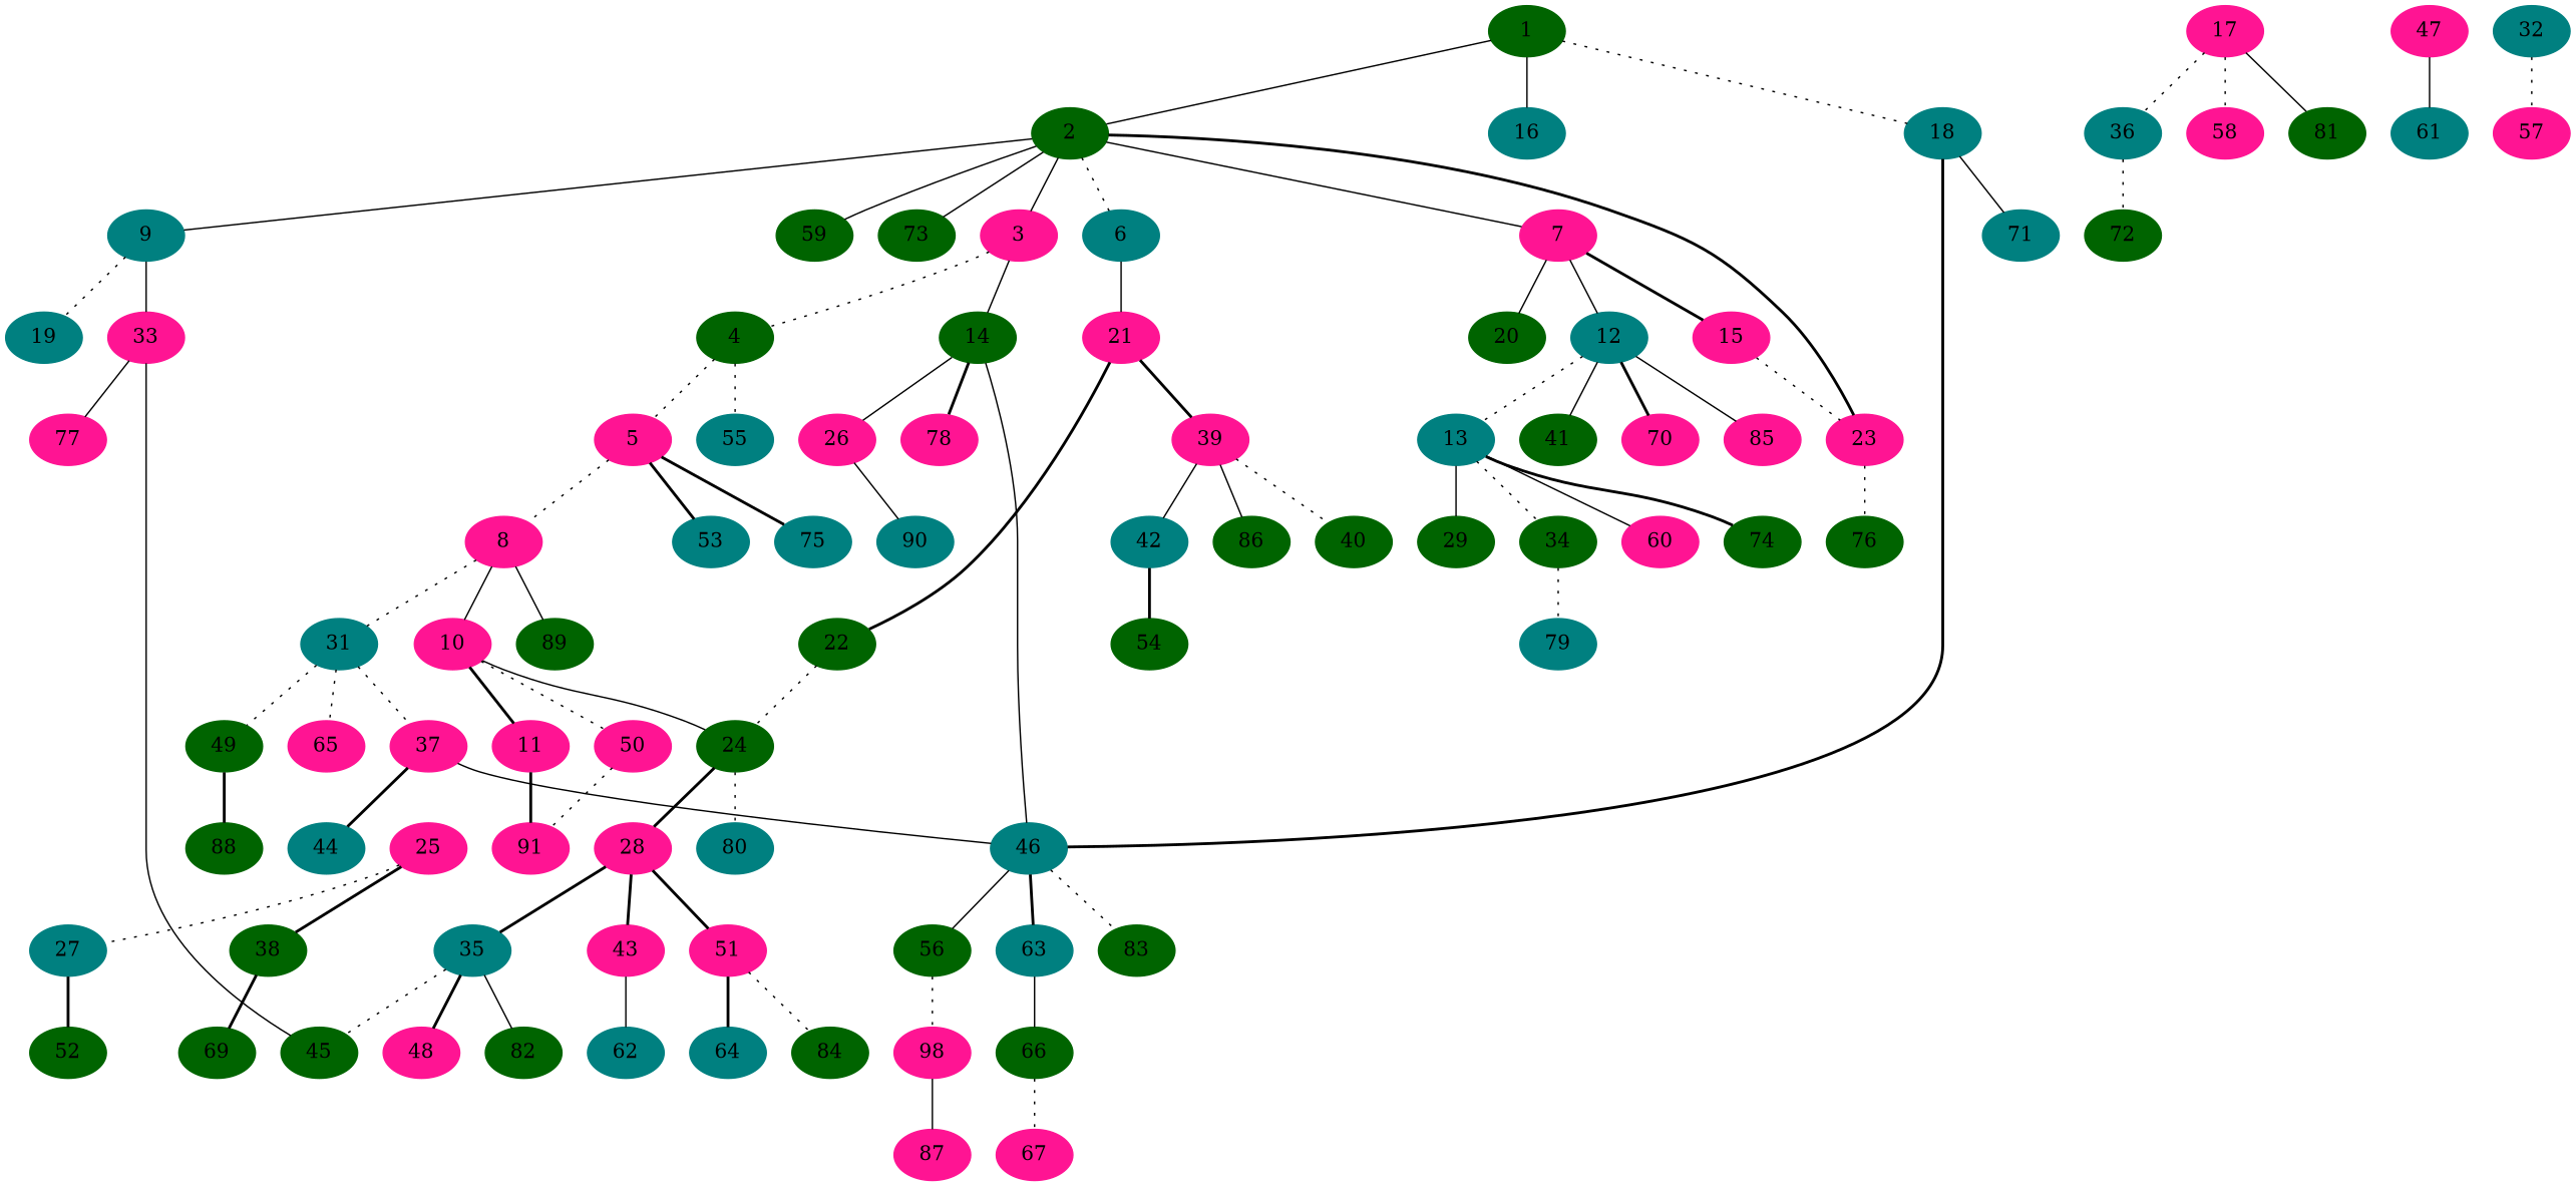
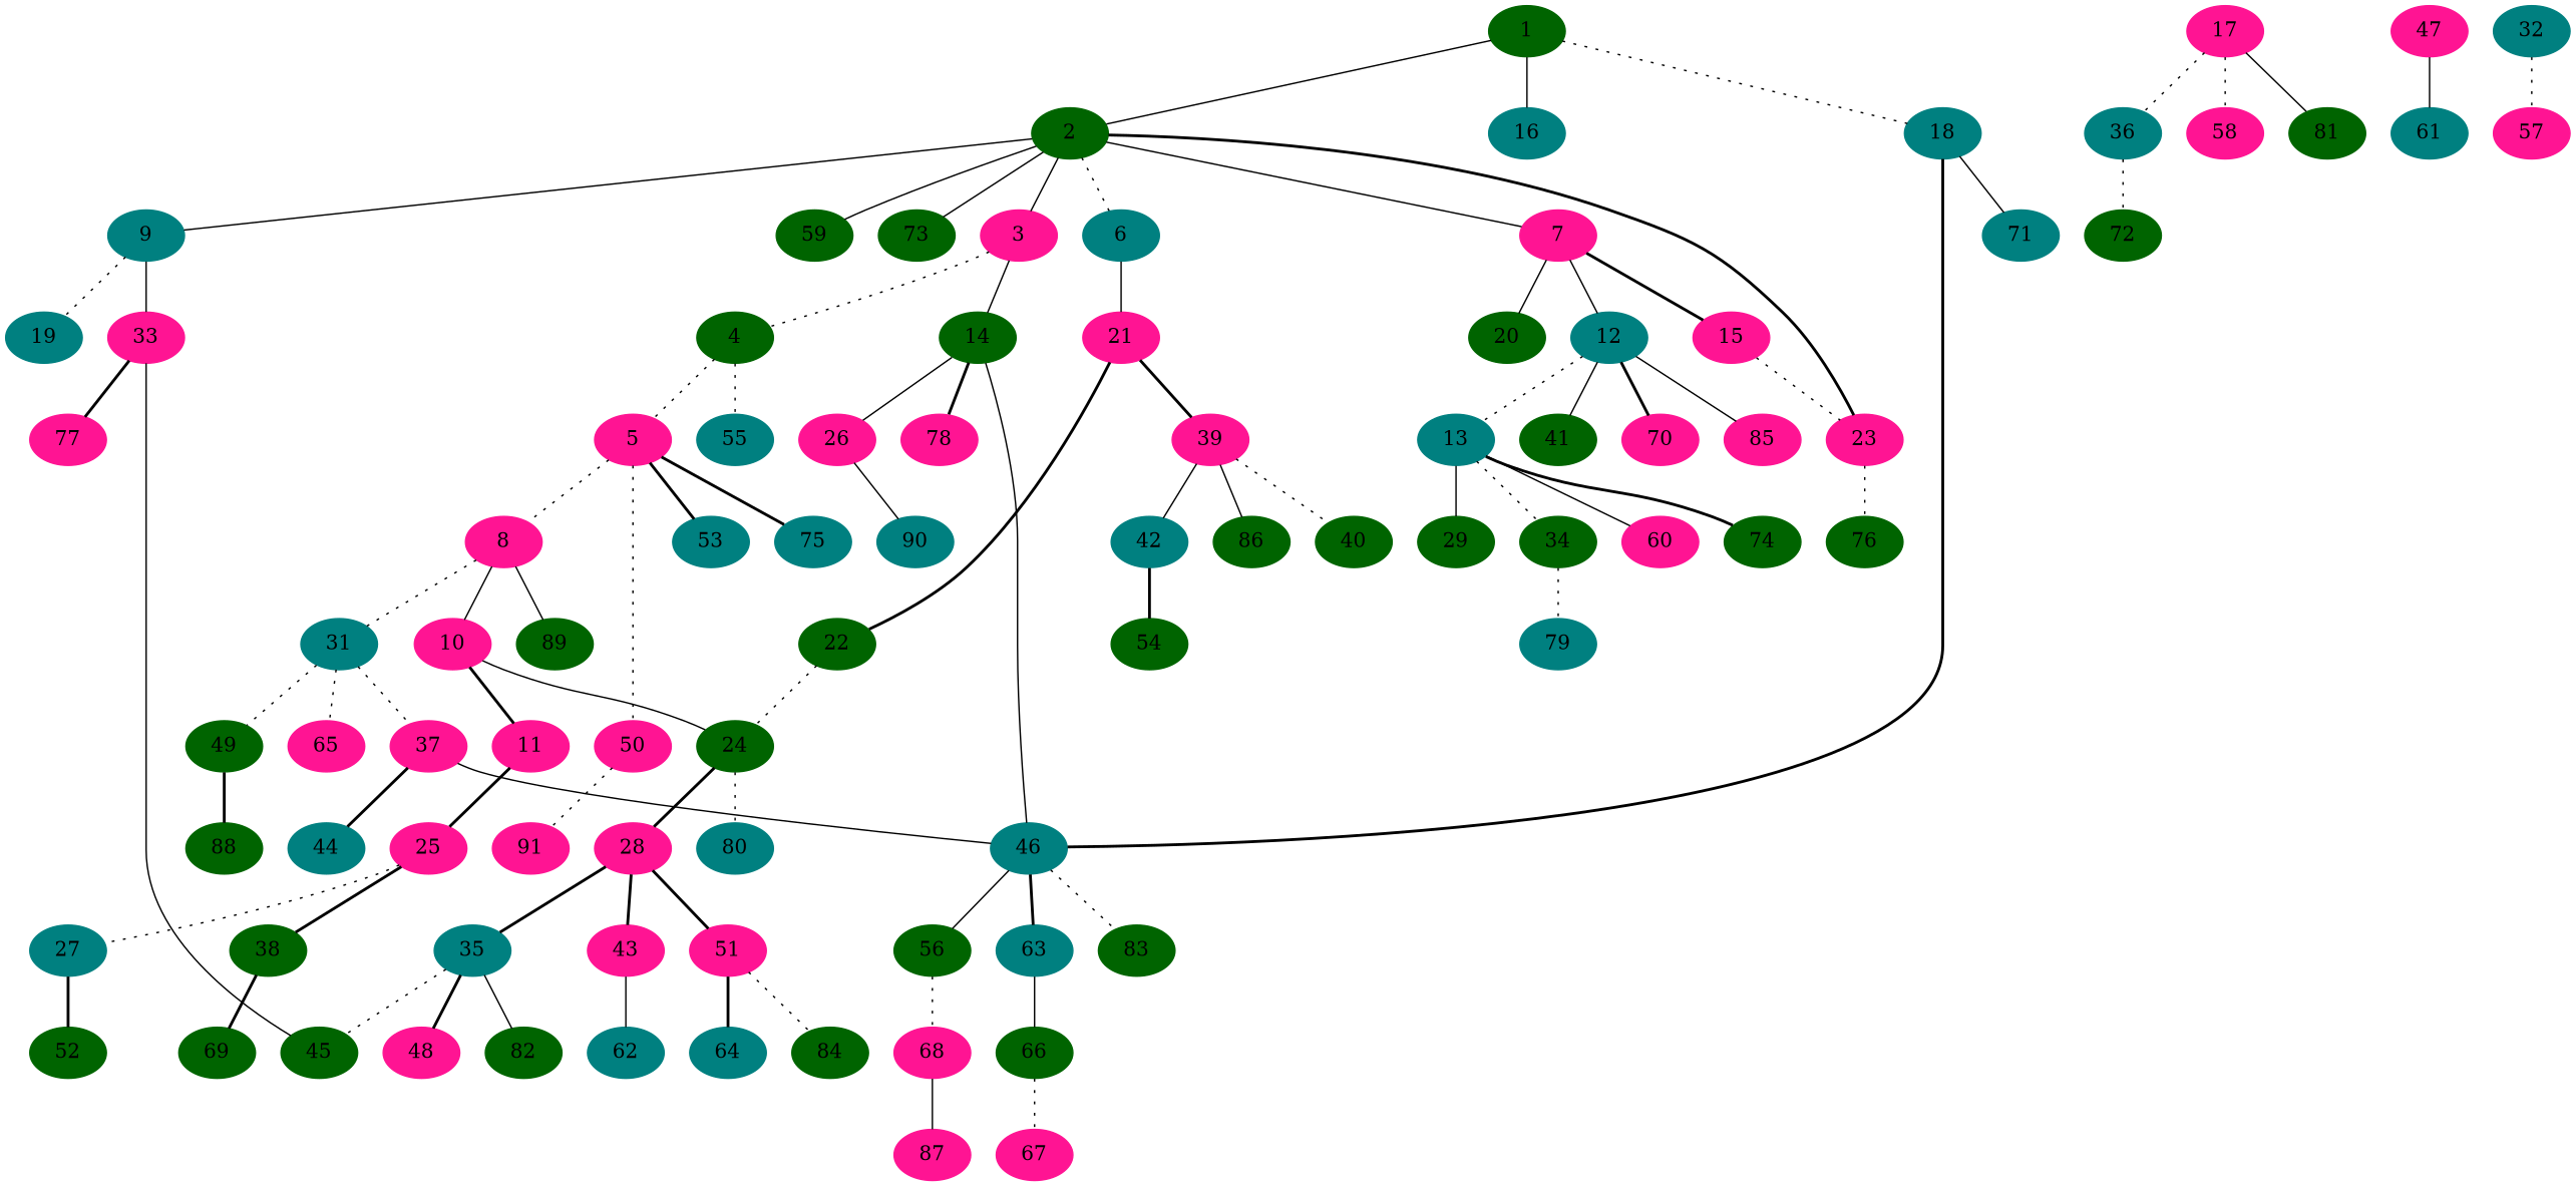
  graph {
    node [color=deeppink style=filled]
    edge [style=solid]
    1 [color=darkgreen]
    2 [color=darkgreen]
    16 [color=teal]
    18 [color=teal]
    3
    6 [color=teal]
    7
    9 [color=teal]
    23
    59 [color=darkgreen]
    73 [color=darkgreen]
    46 [color=teal]
    71 [color=teal]
    4 [color=darkgreen]
    14 [color=darkgreen]
    21
    12 [color=teal]
    15
    20 [color=darkgreen]
    19 [color=teal]
    33
    76 [color=darkgreen]
    5
    55 [color=teal]
    26
    78
    8
    50
    53 [color=teal]
    75 [color=teal]
    10
    31 [color=teal]
    89 [color=darkgreen]
    91
    22 [color=darkgreen]
    39
    13 [color=teal]
    41 [color=darkgreen]
    70
    85
    11
    24 [color=darkgreen]
    36 [color=teal]
    17
    58
    81 [color=darkgreen]
    37
    49 [color=darkgreen]
    65
    45 [color=darkgreen]
    77
    25
    28
    80 [color=teal]
    27 [color=teal]
    38 [color=darkgreen]
    29 [color=darkgreen]
    34 [color=darkgreen]
    60
    74 [color=darkgreen]
    79 [color=teal]
    90 [color=teal]
    56 [color=darkgreen]
    63 [color=teal]
    83 [color=darkgreen]
    61 [color=teal]
    47
    72 [color=darkgreen]
    40 [color=darkgreen]
    42 [color=teal]
    86 [color=darkgreen]
    35 [color=teal]
    43
    51
    52 [color=darkgreen]
    69 [color=darkgreen]
    48
    82 [color=darkgreen]
    62 [color=teal]
    64 [color=teal]
    84 [color=darkgreen]
    32 [color=teal]
    57
    44 [color=teal]
    88 [color=darkgreen]
    54 [color=darkgreen]
-   68 [label=98]
+   68
    66 [color=darkgreen]
    87
    67
    1 -- 2
    1 -- 16
    1 -- 18 [style=dotted]
    2 -- 3
    2 -- 6 [style=dotted]
    2 -- 7
    2 -- 9
    2 -- 23 [style=bold]
    2 -- 59
    2 -- 73
    18 -- 46 [style=bold]
    18 -- 71
    3 -- 4 [style=dotted]
    3 -- 14
    6 -- 21
    7 -- 12
    7 -- 15 [style=bold]
    7 -- 20
    9 -- 19 [style=dotted]
    9 -- 33
    23 -- 76 [style=dotted]
    46 -- 56
    46 -- 63 [style=bold]
    46 -- 83 [style=dotted]
    4 -- 5 [style=dotted]
    4 -- 55 [style=dotted]
    14 -- 46
    14 -- 26
    14 -- 78 [style=bold]
    21 -- 22 [style=bold]
    21 -- 39 [style=bold]
    12 -- 13 [style=dotted]
    12 -- 41
    12 -- 70 [style=bold]
    12 -- 85
    15 -- 23 [style=dotted]
    33 -- 45
-   33 -- 77
+   33 -- 77 [style=bold]
    5 -- 8 [style=dotted]
-   10 -- 50 [style=dotted]
+   5 -- 50 [style=dotted]
    5 -- 53 [style=bold]
    5 -- 75 [style=bold]
    26 -- 90
    8 -- 10
    8 -- 31 [style=dotted]
    8 -- 89
    50 -- 91 [style=dotted]
    10 -- 11 [style=bold]
    10 -- 24
    31 -- 37 [style=dotted]
    31 -- 49 [style=dotted]
    31 -- 65 [style=dotted]
    22 -- 24 [style=dotted]
    39 -- 40 [style=dotted]
    39 -- 42
    39 -- 86
    13 -- 29
    13 -- 34 [style=dotted]
    13 -- 60
    13 -- 74 [style=bold]
-   11 -- 91 [style=bold]
+   11 -- 25 [style=bold]
    24 -- 28 [style=bold]
    24 -- 80 [style=dotted]
    36 -- 72 [style=dotted]
    17 -- 36 [style=dotted]
    17 -- 58 [style=dotted]
    17 -- 81
    37 -- 46
    37 -- 44 [style=bold]
    49 -- 88 [style=bold]
    25 -- 27 [style=dotted]
    25 -- 38 [style=bold]
    28 -- 35 [style=bold]
    28 -- 43 [style=bold]
    28 -- 51 [style=bold]
    27 -- 52 [style=bold]
    38 -- 69 [style=bold]
    34 -- 79 [style=dotted]
    56 -- 68 [style=dotted]
    63 -- 66
    47 -- 61
    42 -- 54 [style=bold]
    35 -- 45 [style=dotted]
    35 -- 48 [style=bold]
    35 -- 82
    43 -- 62
    51 -- 64 [style=bold]
    51 -- 84 [style=dotted]
    32 -- 57 [style=dotted]
    68 -- 87
    66 -- 67 [style=dotted]
  }
